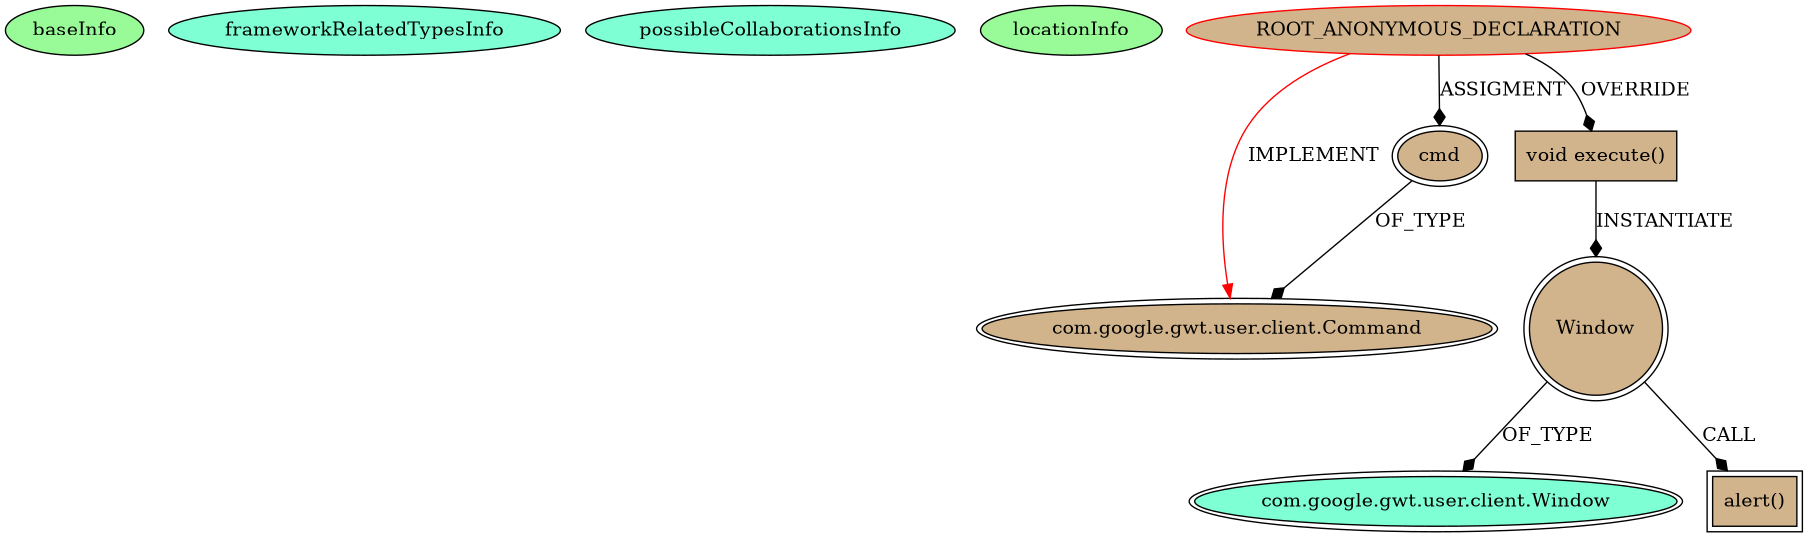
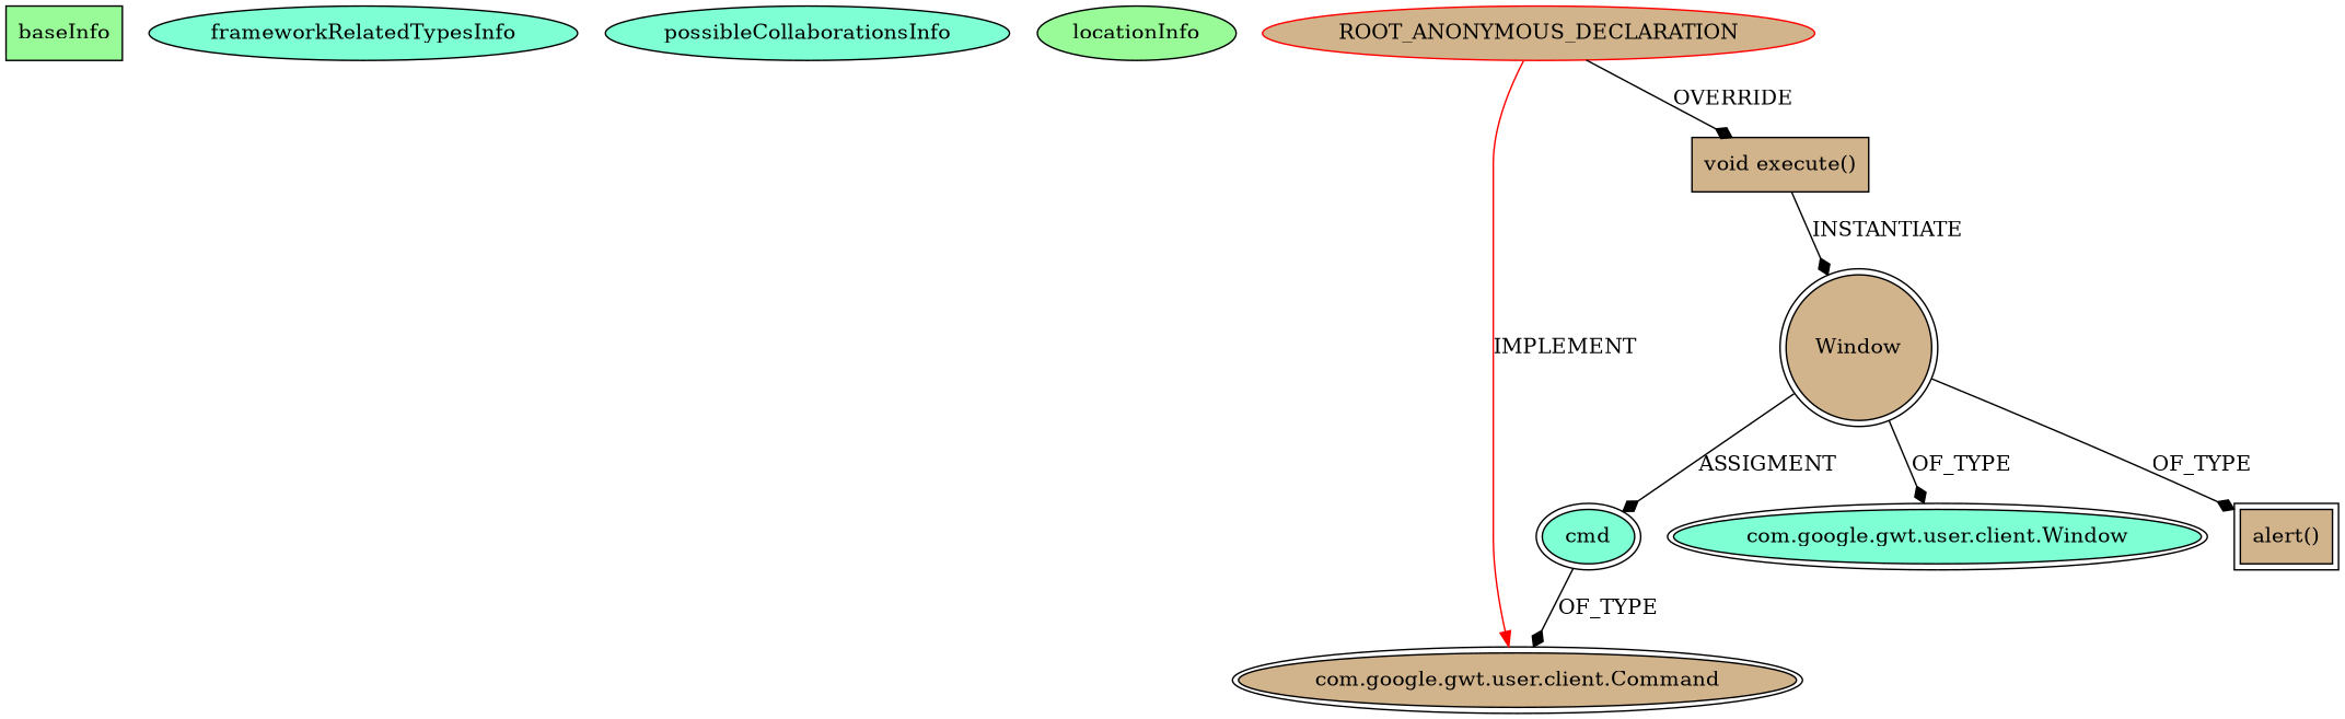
  digraph {
    node [fillcolor=tan style=filled isFrameworkType=true]
    edge [arrowhead=diamond]
-   baseInfo [category=extension_graph fillcolor=palegreen graphId=194 isAnonymous=true possibleRelation=false isFrameworkType=""]
+   baseInfo [category=extension_graph fillcolor=palegreen graphId=194 isAnonymous=true possibleRelation=false shape=box isFrameworkType=""]
    frameworkRelatedTypesInfo [0="com.google.gwt.user.client.Command" fillcolor=aquamarine isFrameworkType=""]
    possibleCollaborationsInfo [fillcolor=aquamarine isFrameworkType=""]
    locationInfo [contextSignature="com.google.gwt.user.client.ui.MenuBar createMenuBar()" filePath="/MainMain-ChatCafeine/ChatCafeine-master/ChatCafeine/src/sources/client/vue/Core.java" fillcolor=palegreen graphId=194 projectName="MainMain-ChatCafeine" isFrameworkType=""]
    n5 [color=red isFrameworkType=false label=ROOT_ANONYMOUS_DECLARATION vertexType=ROOT_ANONYMOUS_DECLARATION]
    n6 [label="com.google.gwt.user.client.Command" peripheries=2 vertexType=FRAMEWORK_INTERFACE_TYPE]
-   n7 [label=cmd peripheries=2 vertexType=OUTSIDE_VARIABLE_EXPRESION]
+   n7 [fillcolor=aquamarine label=cmd peripheries=2 vertexType=OUTSIDE_VARIABLE_EXPRESION]
    n8 [isFrameworkType=false label="void execute()" shape=box vertexType=OVERRIDING_METHOD_DECLARATION]
    n9 [label=Window peripheries=2 shape=circle vertexType=VARIABLE_EXPRESION]
    n10 [fillcolor=aquamarine label="com.google.gwt.user.client.Window" peripheries=2 vertexType=FRAMEWORK_CLASS_TYPE]
    n11 [label="alert()" peripheries=2 shape=box vertexType=INSIDE_CALL]
    n5 -> n6 [arrowhead=normal color=red label=IMPLEMENT]
-   n5 -> n7 [label=ASSIGMENT]
+   n9 -> n7 [label=ASSIGMENT]
    n5 -> n8 [label=OVERRIDE]
    n7 -> n6 [label=OF_TYPE]
    n8 -> n9 [label=INSTANTIATE]
    n9 -> n10 [label=OF_TYPE]
-   n9 -> n11 [label=CALL]
+   n9 -> n11 [label=OF_TYPE]
  }
